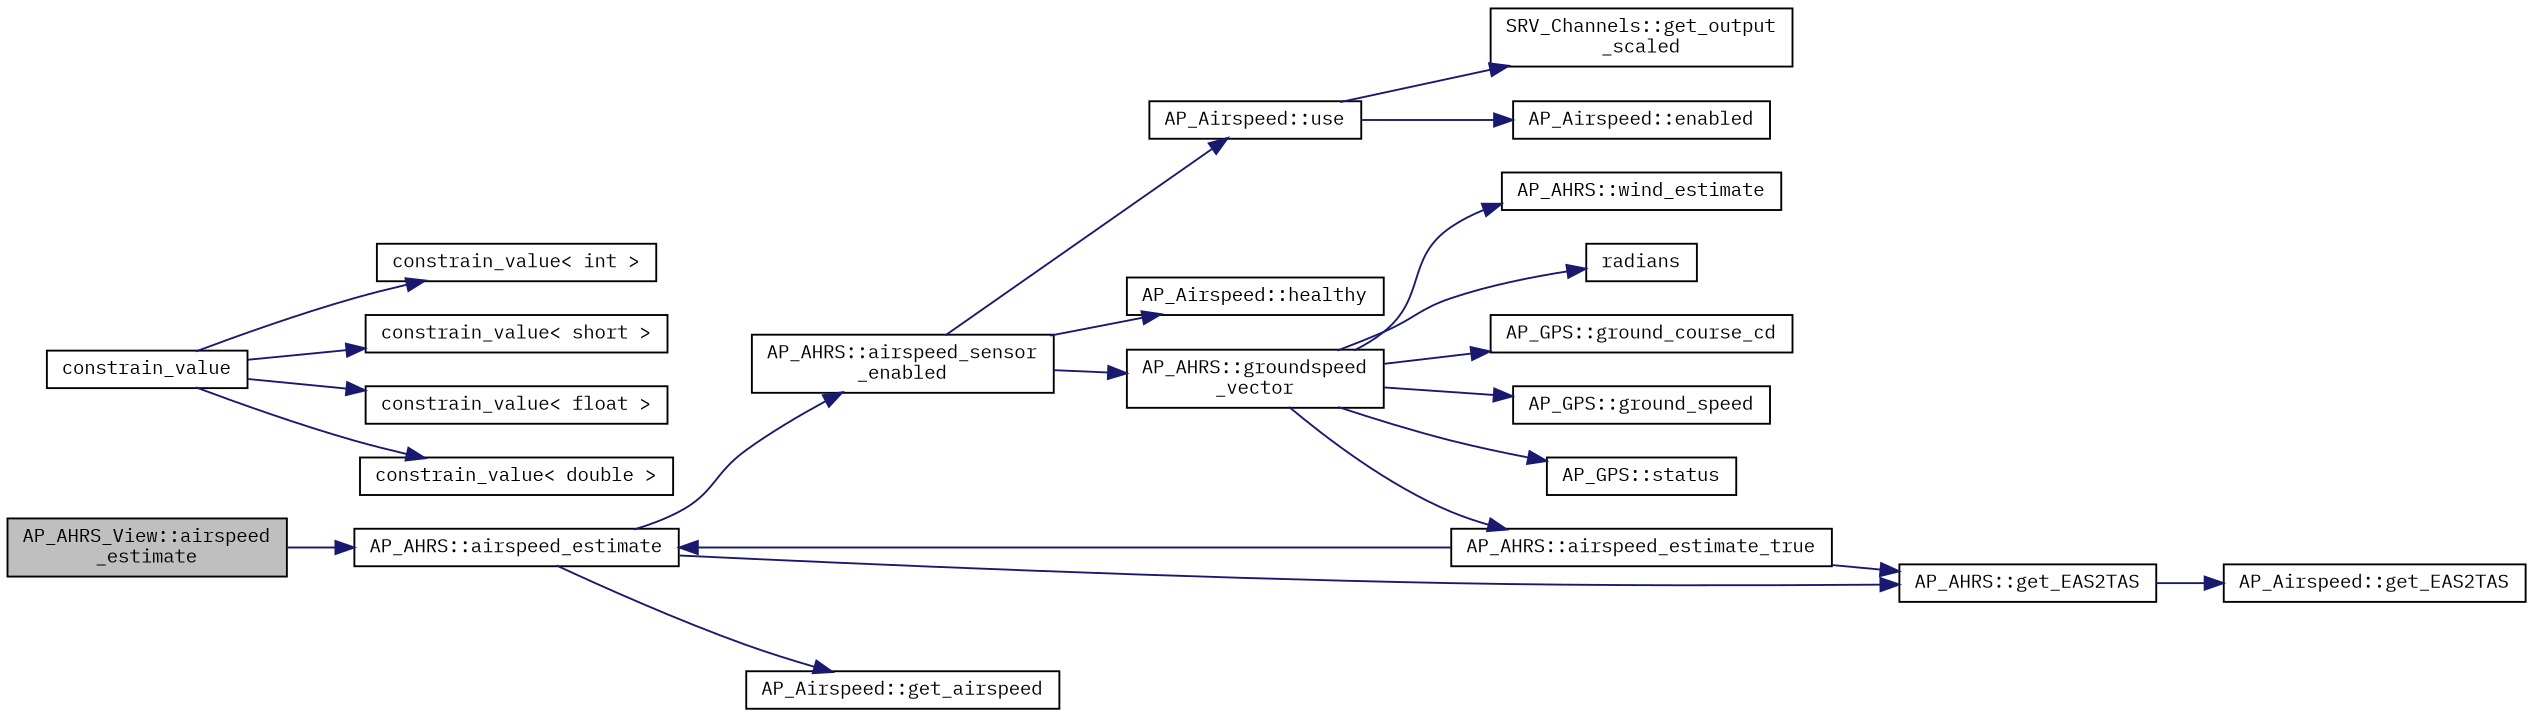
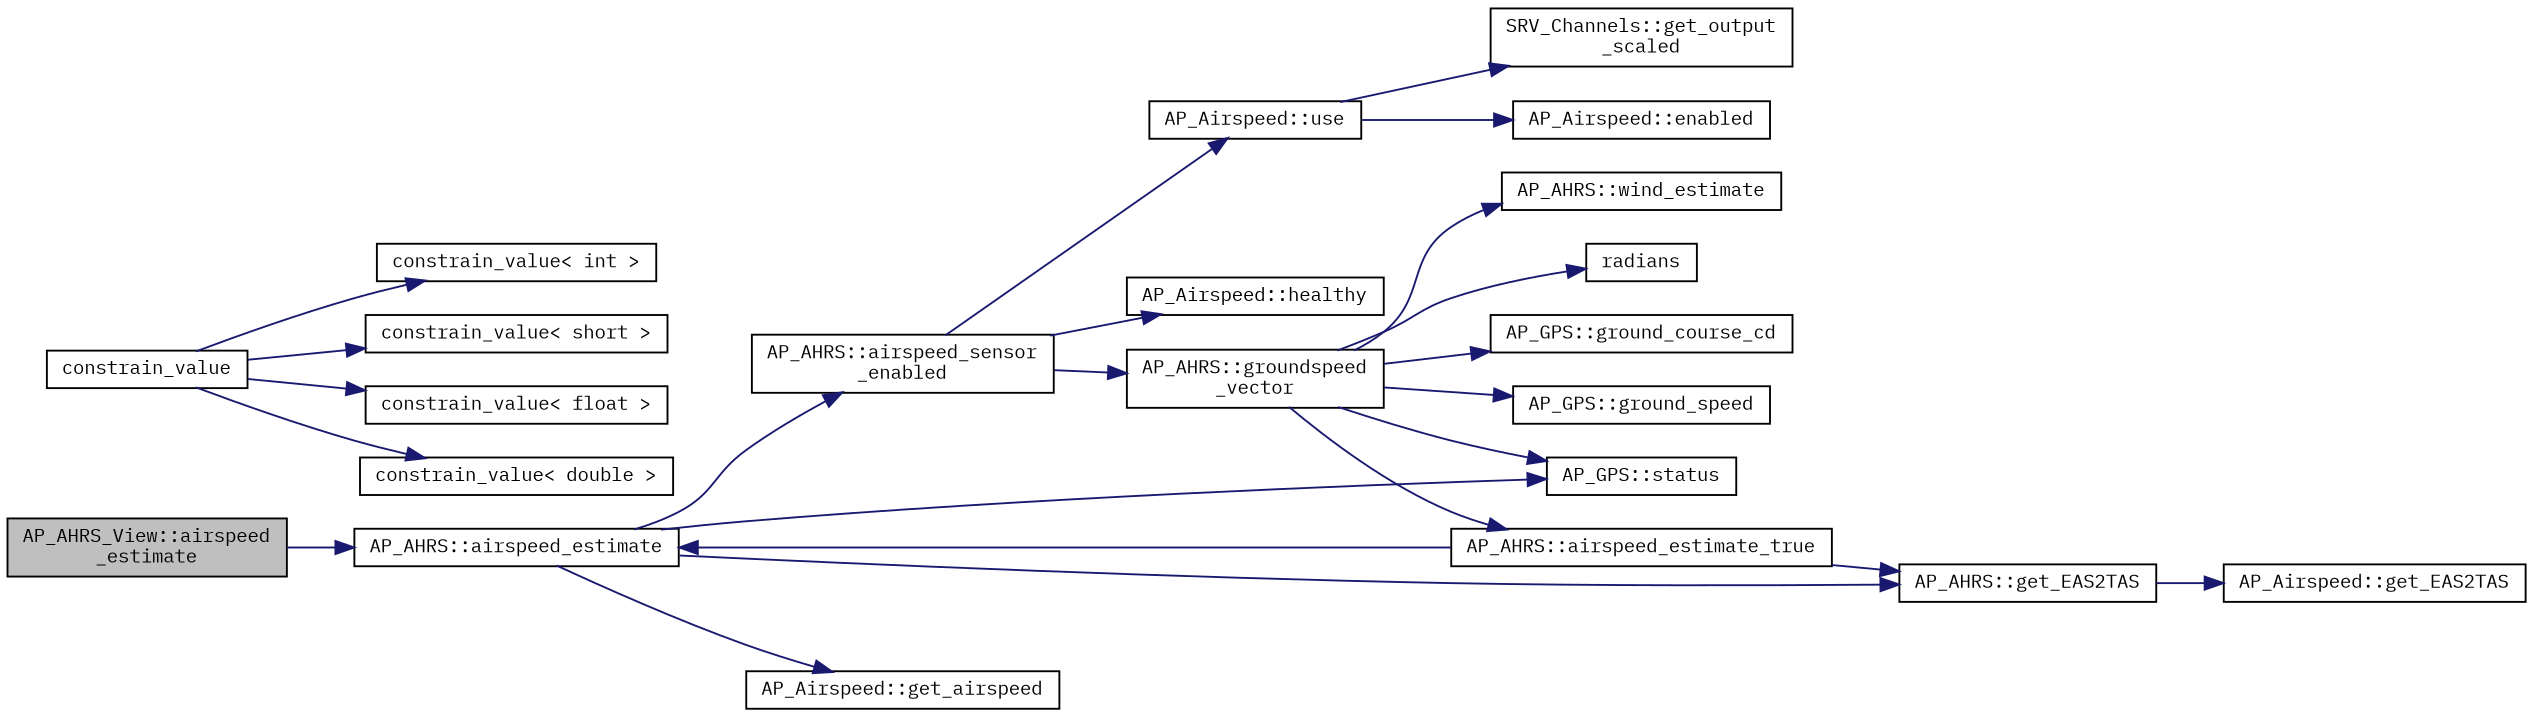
  digraph {
    fontname="IBM Plex Mono"
    rankdir=LR
    node [color=black fillcolor=white fontname="IBM Plex Mono" fontsize=10 shape=record style=filled]
    edge [color=midnightblue fontname="IBM Plex Mono" fontsize=10 labelfontname=Helvetica labelfontsize=10 style=solid]
    n1 [fillcolor=grey75 fontcolor=black height=0.2 label="AP_AHRS_View::airspeed\l_estimate" width=0.4]
    n2 [height=0.2 label="AP_AHRS::airspeed_estimate" width=0.4]
    n3 [height=0.2 label="AP_AHRS::airspeed_sensor\l_enabled" width=0.4]
    n4 [height=0.2 label="AP_AHRS::get_EAS2TAS" width=0.4]
    n5 [height=0.2 label="AP_GPS::status" width=0.4]
    n6 [height=0.2 label="AP_Airspeed::get_airspeed" width=0.4]
    n7 [height=0.2 label="AP_Airspeed::use" width=0.4]
    n8 [height=0.2 label="AP_Airspeed::healthy" width=0.4]
    n9 [height=0.2 label="AP_AHRS::groundspeed\l_vector" width=0.4]
    n10 [height=0.2 label="AP_Airspeed::get_EAS2TAS" width=0.4]
    n11 [height=0.2 label="AP_GPS::ground_speed" width=0.4]
    n12 [height=0.2 label="AP_Airspeed::enabled" width=0.4]
    n13 [height=0.2 label="SRV_Channels::get_output\l_scaled" width=0.4]
    n14 [height=0.2 label="AP_AHRS::airspeed_estimate_true" width=0.4]
    n15 [height=0.2 label="AP_AHRS::wind_estimate" width=0.4]
    n16 [height=0.2 label=radians width=0.4]
    n17 [height=0.2 label="AP_GPS::ground_course_cd" width=0.4]
    n18 [height=0.2 label=constrain_value width=0.4]
    n19 [height=0.2 label="constrain_value\< int \>" width=0.4]
    n20 [height=0.2 label="constrain_value\< short \>" width=0.4]
    n21 [height=0.2 label="constrain_value\< float \>" width=0.4]
    n22 [height=0.2 label="constrain_value\< double \>" width=0.4]
    n1 -> n2
    n2 -> n3
    n2 -> n4
+   n2 -> n5
    n2 -> n6
    n3 -> n7
    n3 -> n8
    n3 -> n9
    n4 -> n10
    n7 -> n12
    n7 -> n13
    n9 -> n5
    n9 -> n11
    n9 -> n14
    n9 -> n15
    n9 -> n16
    n9 -> n17
    n14 -> n2
    n14 -> n4
    n18 -> n19
    n18 -> n20
    n18 -> n21
    n18 -> n22
  }
